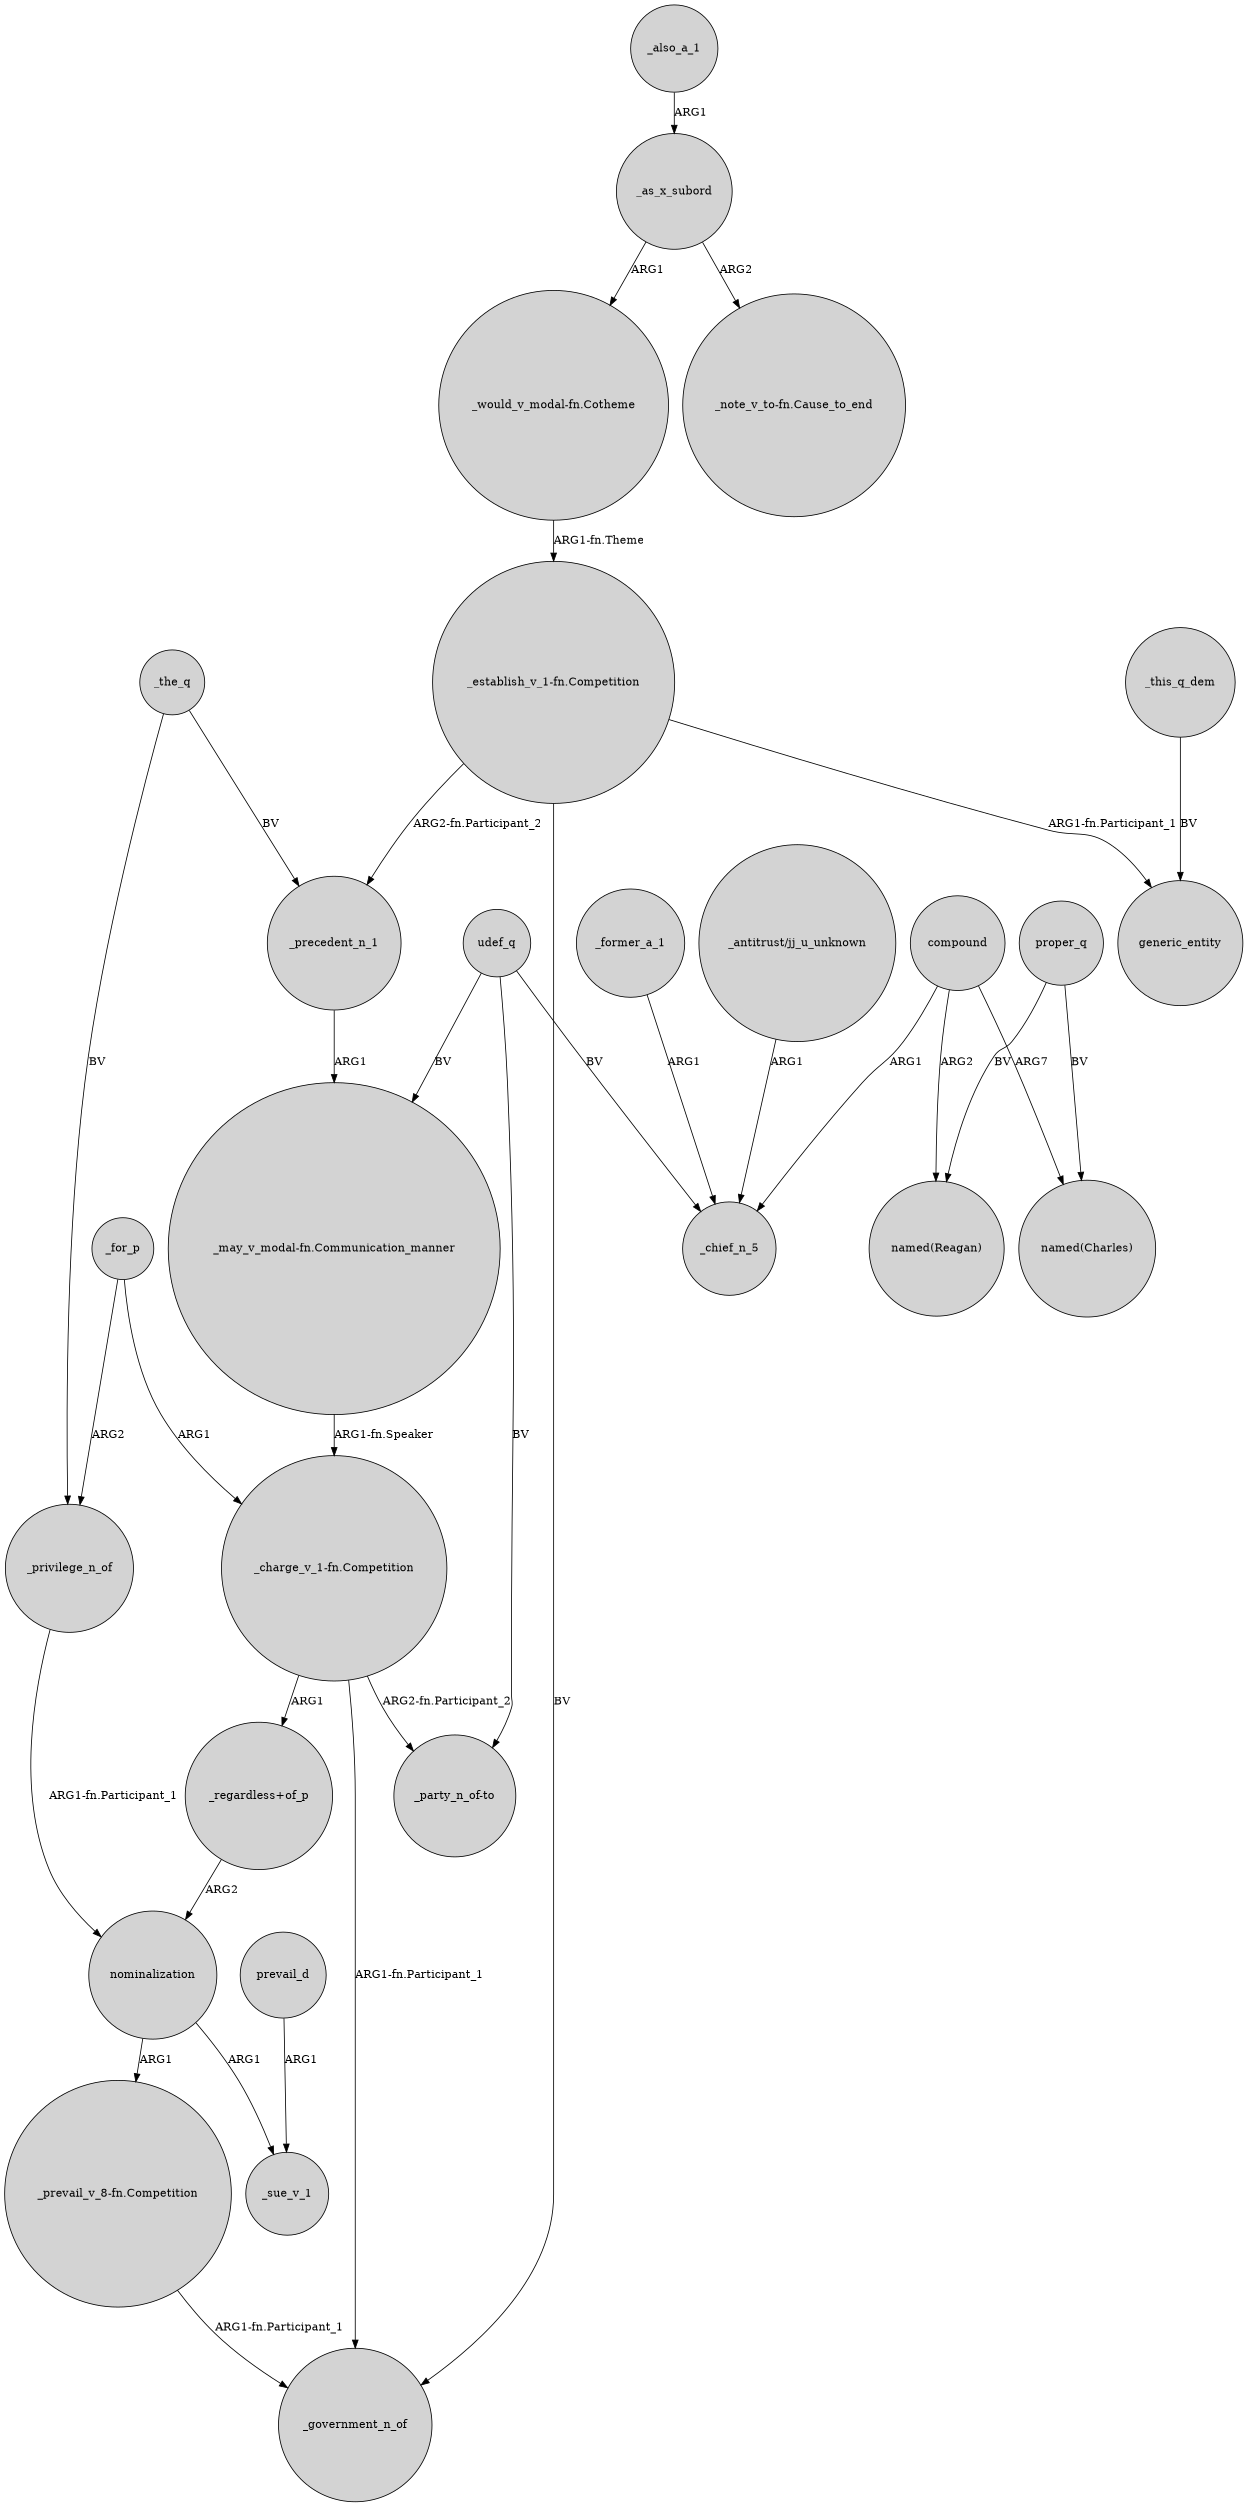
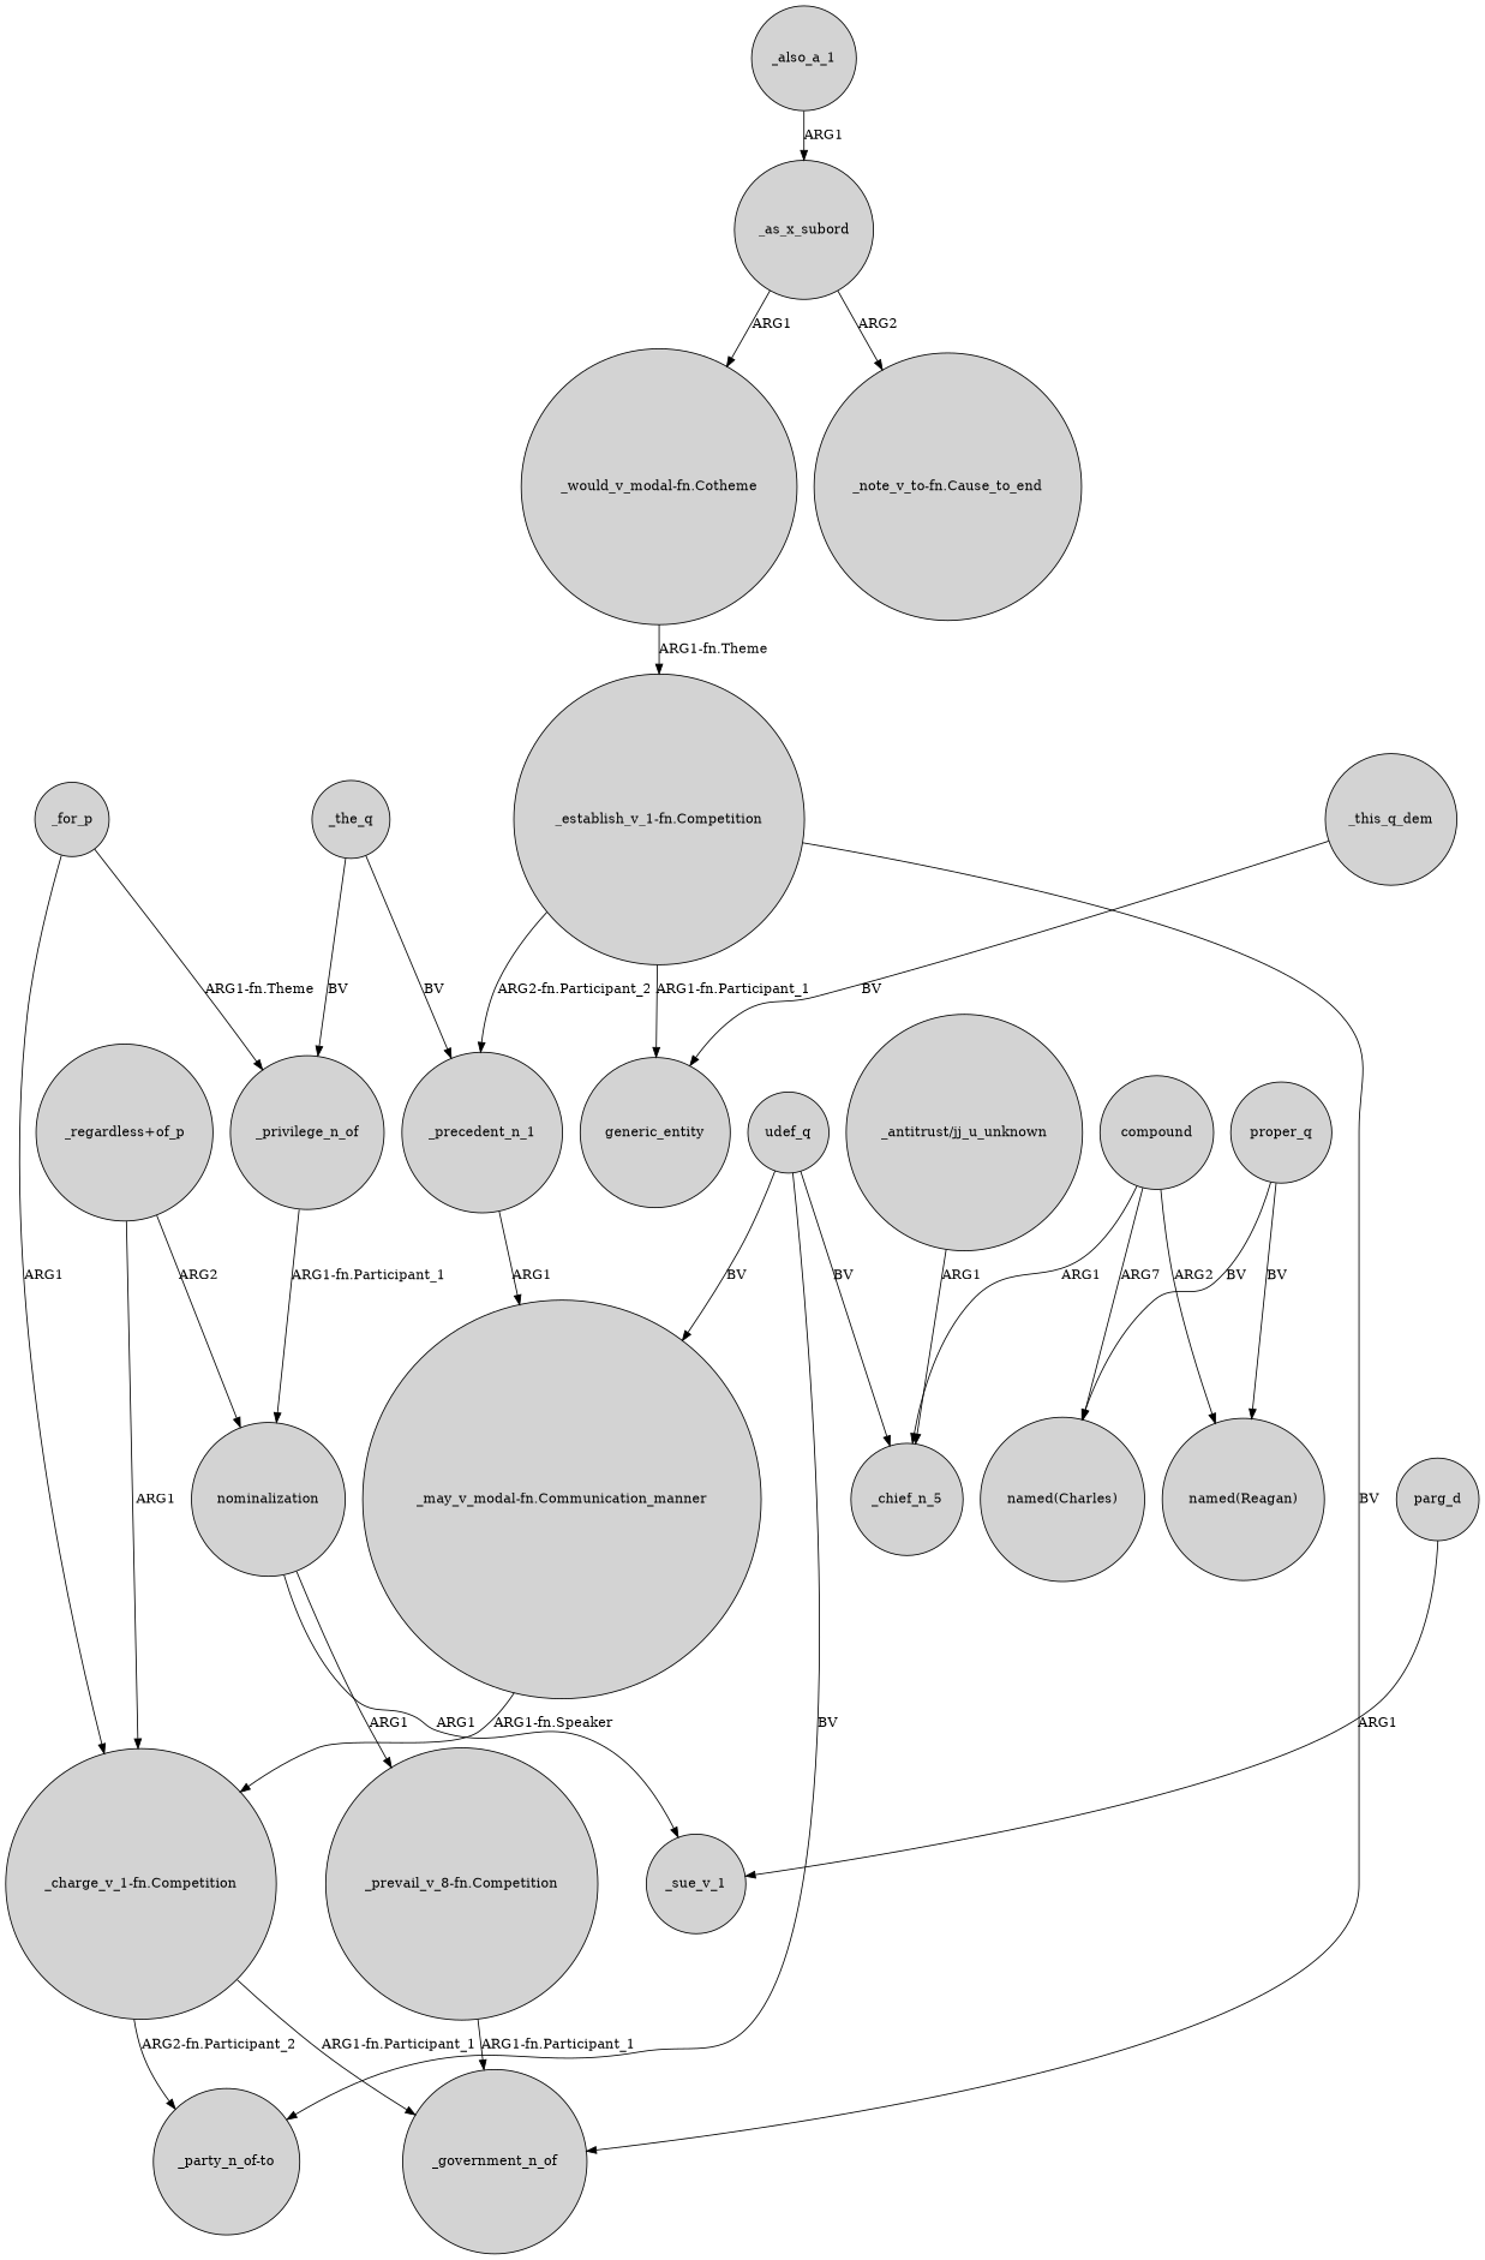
  digraph {
    node [shape=circle style=filled]
    n1 [label="_prevail_v_8-fn.Competition"]
    nominalization
    _sue_v_1
    _government_n_of
    n5 [label=_chief_n_5]
-   _former_a_1
    "_charge_v_1-fn.Competition"
    "_party_n_of-to"
    "_establish_v_1-fn.Competition"
    generic_entity
    _precedent_n_1
    "_may_v_modal-fn.Communication_manner"
    "_would_v_modal-fn.Cotheme"
    _for_p
    _privilege_n_of
    proper_q
    "named(Reagan)"
    "named(Charles)"
    udef_q
    compound
    _also_a_1
    _as_x_subord
    "_note_v_to-fn.Cause_to_end"
    _the_q
    _this_q_dem
    "_antitrust/jj_u_unknown"
    "_regardless+of_p"
-   parg_d [label=prevail_d]
+   parg_d
    n1 -> _government_n_of [label="ARG1-fn.Participant_1"]
    nominalization -> n1 [label=ARG1]
    nominalization -> _sue_v_1 [label=ARG1]
-   _former_a_1 -> n5 [label=ARG1]
    "_charge_v_1-fn.Competition" -> _government_n_of [label="ARG1-fn.Participant_1"]
    "_charge_v_1-fn.Competition" -> "_party_n_of-to" [label="ARG2-fn.Participant_2"]
    "_establish_v_1-fn.Competition" -> _government_n_of [label=BV]
    "_establish_v_1-fn.Competition" -> generic_entity [label="ARG1-fn.Participant_1"]
    "_establish_v_1-fn.Competition" -> _precedent_n_1 [label="ARG2-fn.Participant_2"]
    _precedent_n_1 -> "_may_v_modal-fn.Communication_manner" [label=ARG1]
    "_may_v_modal-fn.Communication_manner" -> "_charge_v_1-fn.Competition" [label="ARG1-fn.Speaker"]
    "_would_v_modal-fn.Cotheme" -> "_establish_v_1-fn.Competition" [label="ARG1-fn.Theme"]
    _for_p -> "_charge_v_1-fn.Competition" [label=ARG1]
-   _for_p -> _privilege_n_of [label=ARG2]
+   _for_p -> _privilege_n_of [label="ARG1-fn.Theme"]
    _privilege_n_of -> nominalization [label="ARG1-fn.Participant_1"]
    proper_q -> "named(Reagan)" [label=BV]
    proper_q -> "named(Charles)" [label=BV]
    udef_q -> n5 [label=BV]
    udef_q -> "_party_n_of-to" [label=BV]
    udef_q -> "_may_v_modal-fn.Communication_manner" [label=BV]
    compound -> n5 [label=ARG1]
    compound -> "named(Reagan)" [label=ARG2]
    compound -> "named(Charles)" [label=ARG7]
    _also_a_1 -> _as_x_subord [label=ARG1]
    _as_x_subord -> "_would_v_modal-fn.Cotheme" [label=ARG1]
    _as_x_subord -> "_note_v_to-fn.Cause_to_end" [label=ARG2]
    _the_q -> _precedent_n_1 [label=BV]
    _the_q -> _privilege_n_of [label=BV]
    _this_q_dem -> generic_entity [label=BV]
    "_antitrust/jj_u_unknown" -> n5 [label=ARG1]
    "_regardless+of_p" -> nominalization [label=ARG2]
-   "_charge_v_1-fn.Competition" -> "_regardless+of_p" [label=ARG1]
+   "_regardless+of_p" -> "_charge_v_1-fn.Competition" [label=ARG1]
    parg_d -> _sue_v_1 [label=ARG1]
  }
